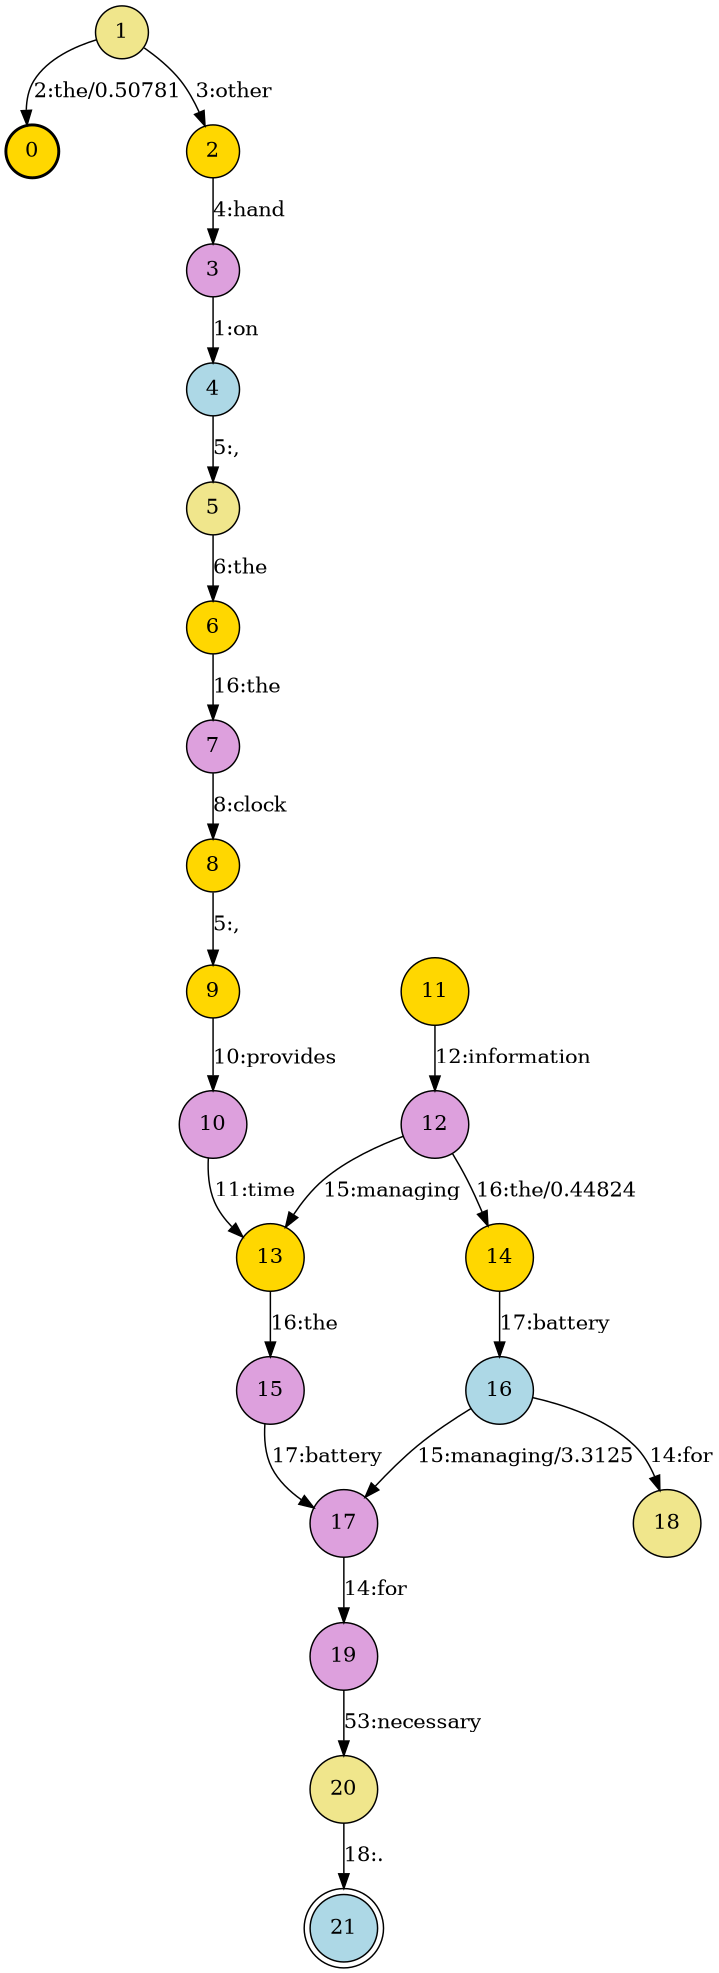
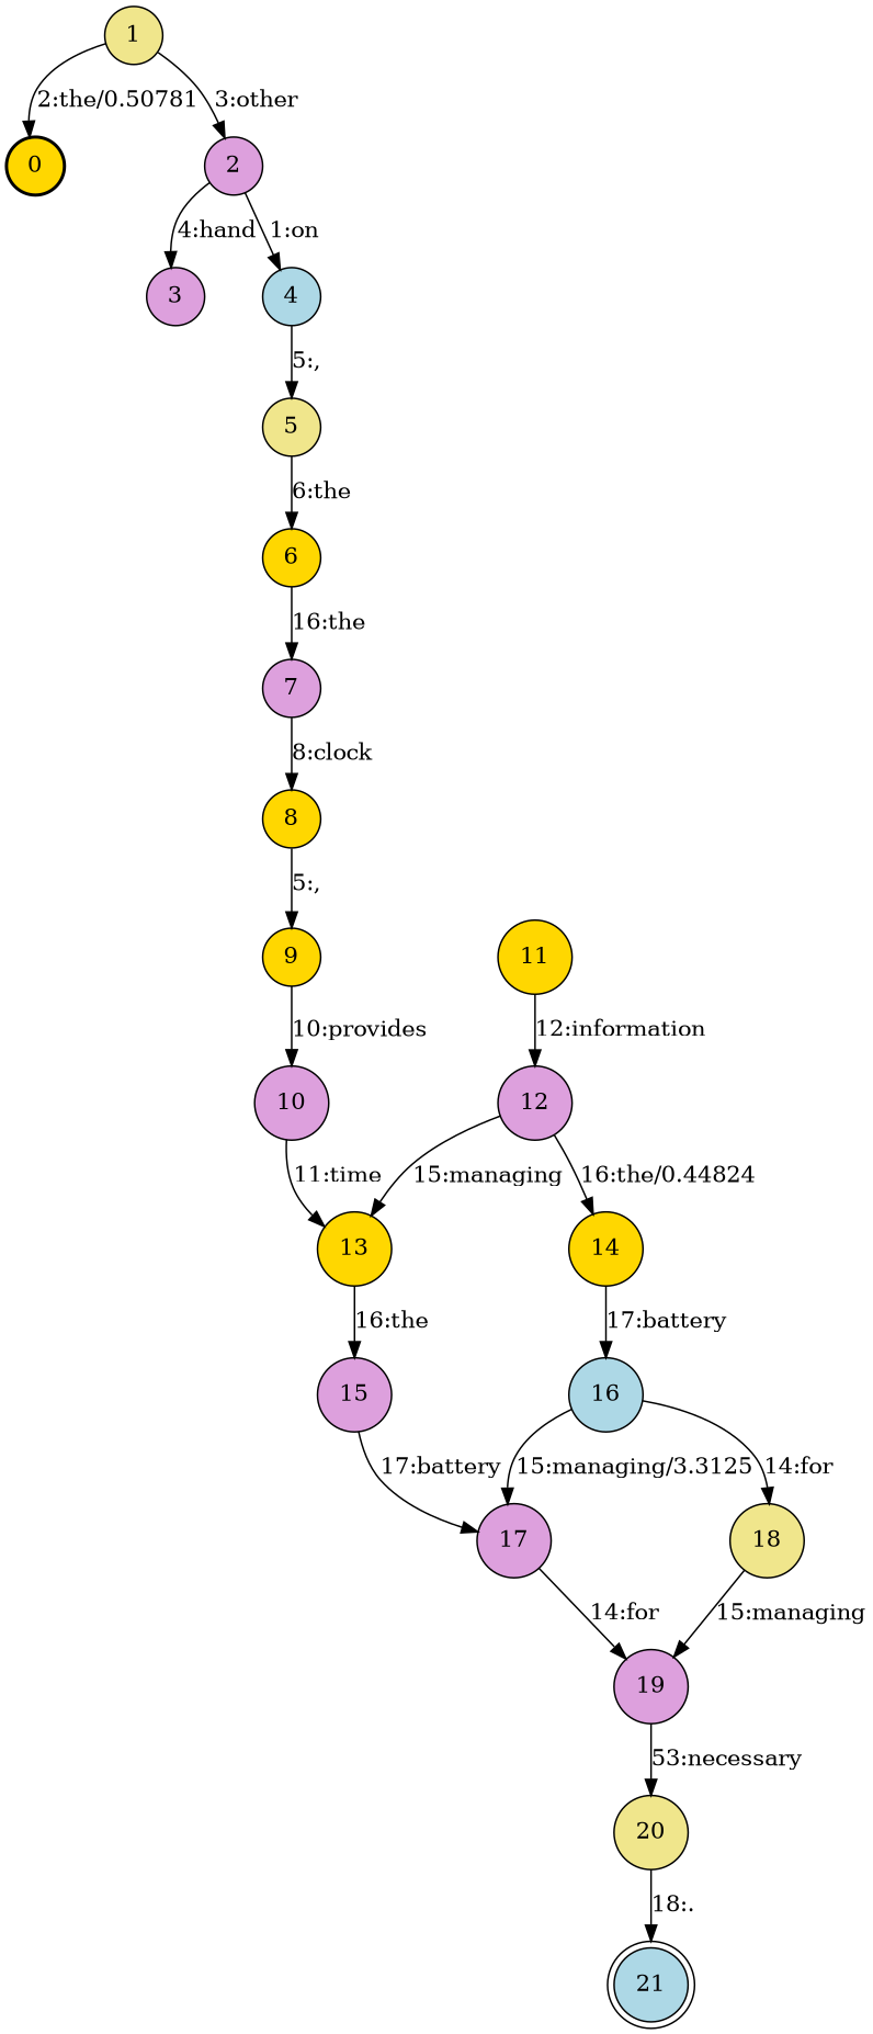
  digraph {
    nodesep=0.25
    rankdir=TB
    ranksep=0.4
    node [fillcolor=gold fontsize=14 shape=circle style="solid,filled"]
    edge [fontsize=14]
    n1 [label=0 style="bold,filled"]
    n2 [fillcolor=khaki label=1]
-   n3 [label=2]
+   n3 [fillcolor=plum label=2]
    n4 [fillcolor=plum label=3]
    n5 [fillcolor=lightblue label=4]
    n6 [fillcolor=khaki label=5]
    n7 [label=6]
    n8 [fillcolor=plum label=7]
    n9 [label=8]
    n10 [label=9]
    n11 [fillcolor=plum label=10]
    n12 [label=13]
    n13 [label=11]
    n14 [fillcolor=plum label=12]
    n15 [label=14]
    n16 [fillcolor=lightblue label=16]
    n17 [fillcolor=plum label=15]
    n18 [fillcolor=plum label=17]
    n19 [fillcolor=khaki label=18]
    n20 [fillcolor=plum label=19]
    n21 [fillcolor=khaki label=20]
    n22 [fillcolor=lightblue label=21 shape=doublecircle]
    n2 -> n1 [label="2:the/0.50781"]
    n2 -> n3 [label="3:other"]
    n3 -> n4 [label="4:hand"]
-   n4 -> n5 [label="1:on"]
+   n3 -> n5 [label="1:on"]
    n5 -> n6 [label="5:,"]
    n6 -> n7 [label="6:the"]
    n7 -> n8 [label="16:the"]
    n8 -> n9 [label="8:clock"]
    n9 -> n10 [label="5:,"]
    n10 -> n11 [label="10:provides"]
    n11 -> n12 [label="11:time"]
    n12 -> n17 [label="16:the"]
    n13 -> n14 [label="12:information"]
    n14 -> n12 [label="15:managing"]
    n14 -> n15 [label="16:the/0.44824"]
    n15 -> n16 [label="17:battery"]
    n16 -> n18 [label="15:managing/3.3125"]
    n16 -> n19 [label="14:for"]
    n17 -> n18 [label="17:battery"]
    n18 -> n20 [label="14:for"]
+   n19 -> n20 [label="15:managing"]
    n20 -> n21 [label="53:necessary"]
    n21 -> n22 [label="18:."]
  }
